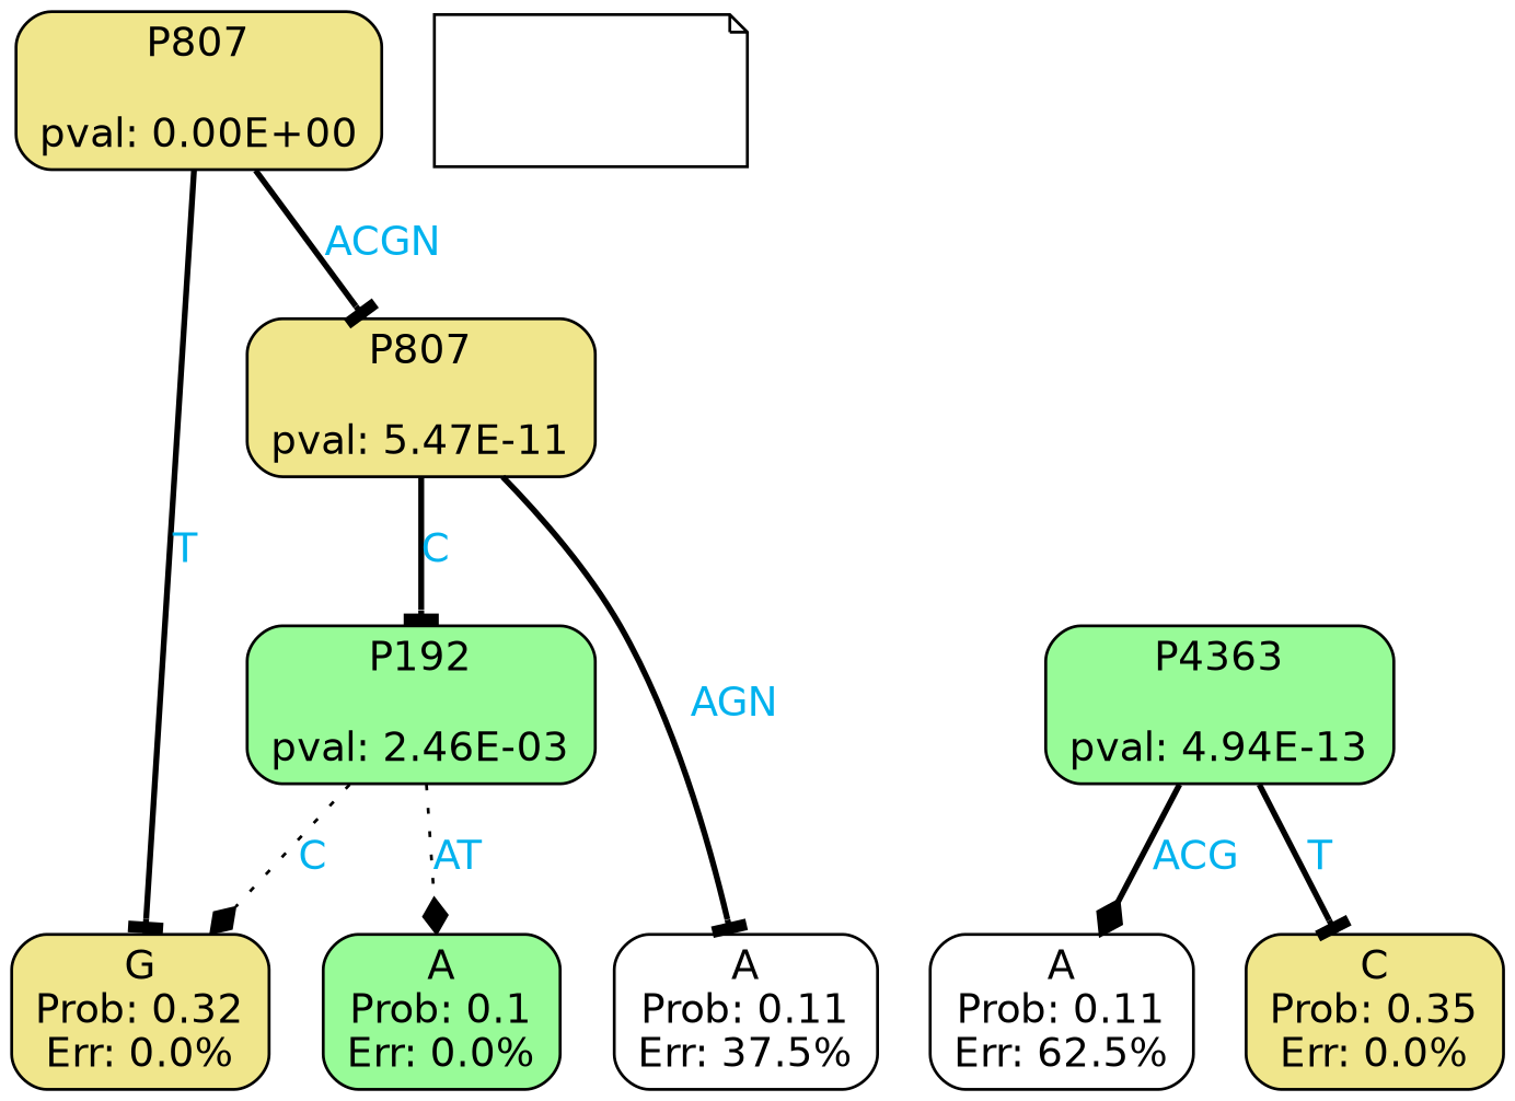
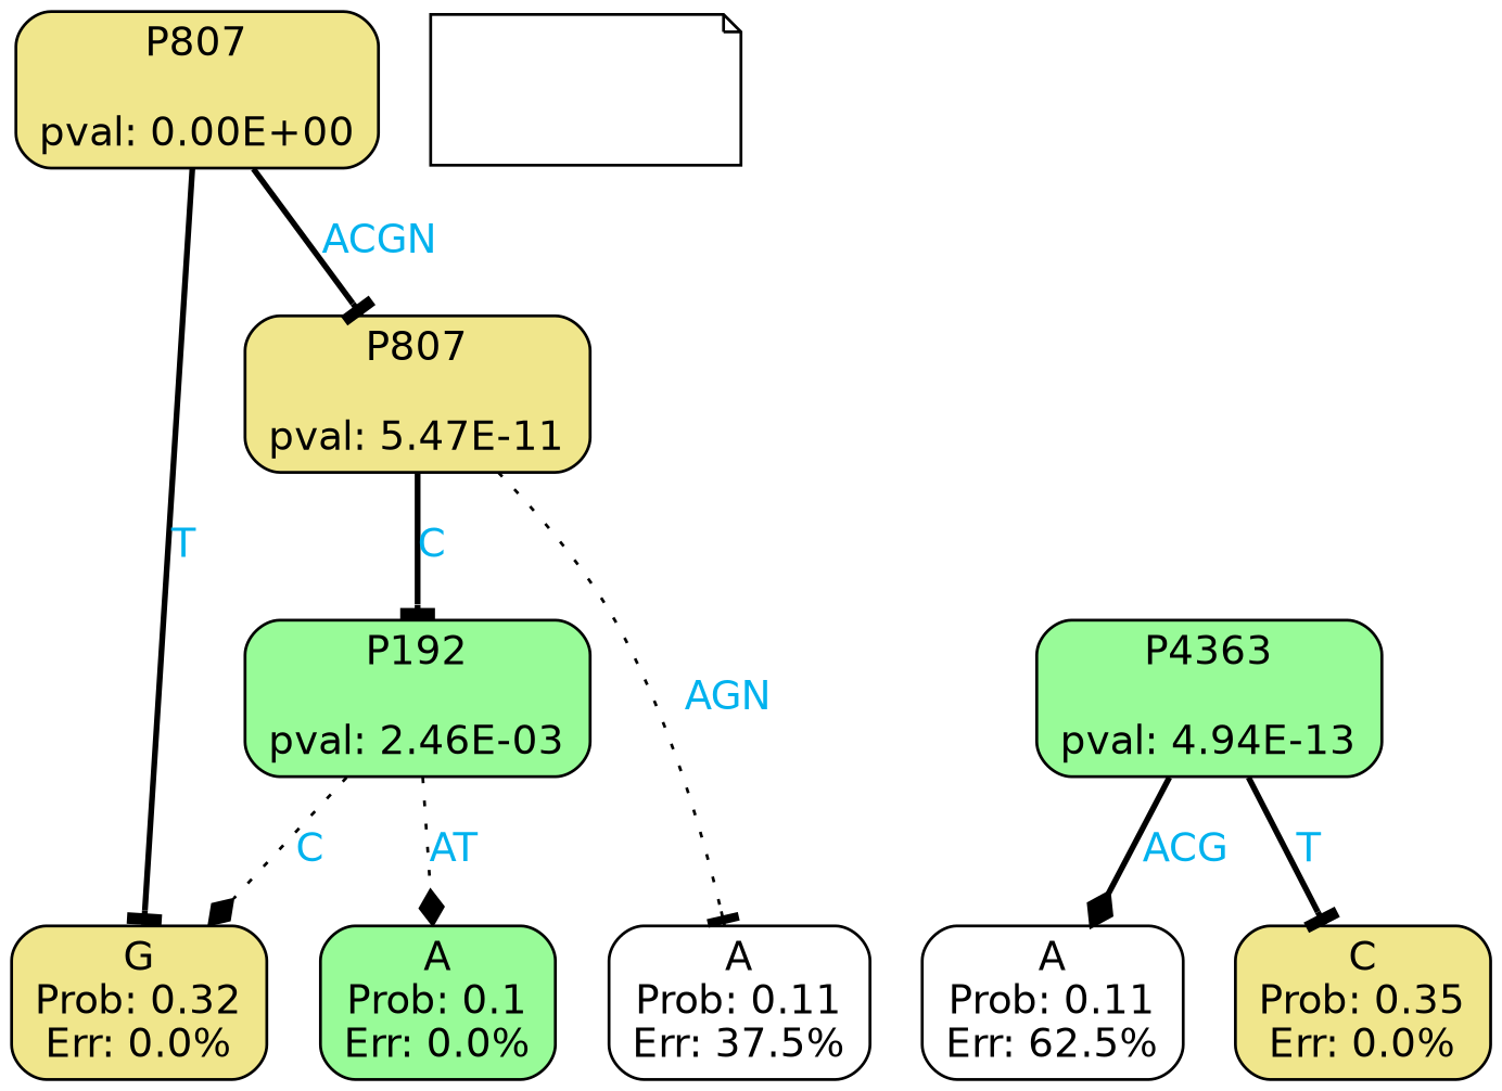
  digraph {
    ranksep=equally
    splines=polylines
    node [color=black fillcolor=khaki fontname=helvetica shape=box style="filled, rounded"]
    edge [arrowhead=tee fontcolor=deepskyblue2 fontname=helvetica style=bold]
    n1 [fillcolor=white label="A\nProb: 0.11\nErr: 37.5%"]
    n2 [fillcolor=palegreen label="A\nProb: 0.1\nErr: 0.0%"]
    n3 [label="G\nProb: 0.32\nErr: 0.0%"]
    n4 [fillcolor=white label="A\nProb: 0.11\nErr: 62.5%"]
    n5 [label="C\nProb: 0.35\nErr: 0.0%"]
    n6 [align=left fillcolor=white fontcolor=white fontsize=10 label="Response : P1683\nClasses: A|C|G|N|T\nIn ACC: 0.89\nOut ACC: 0.51\n" shape=note style=filled]
    n7 [label="P807\n\npval: 0.00E+00"]
    n8 [label="P807\n\npval: 5.47E-11"]
    n9 [fillcolor=palegreen label="P192\n\npval: 2.46E-03"]
    n10 [fillcolor=palegreen label="P4363\n\npval: 4.94E-13"]
    subgraph sub_1 {
      rank=same
      n1
      n2
      n3
      n4
      n5
    }
    subgraph sub_2 {
      rank=same
      n6
      n7
    }
    n7 -> n3 [label=T]
    n7 -> n8 [label=ACGN]
-   n8 -> n1 [label=AGN]
+   n8 -> n1 [label=AGN style=dotted]
    n8 -> n9 [label=C]
    n9 -> n2 [arrowhead=diamond label=AT style=dotted]
    n9 -> n3 [arrowhead=diamond label=C style=dotted]
    n10 -> n4 [arrowhead=diamond label=ACG]
    n10 -> n5 [label=T]
  }
